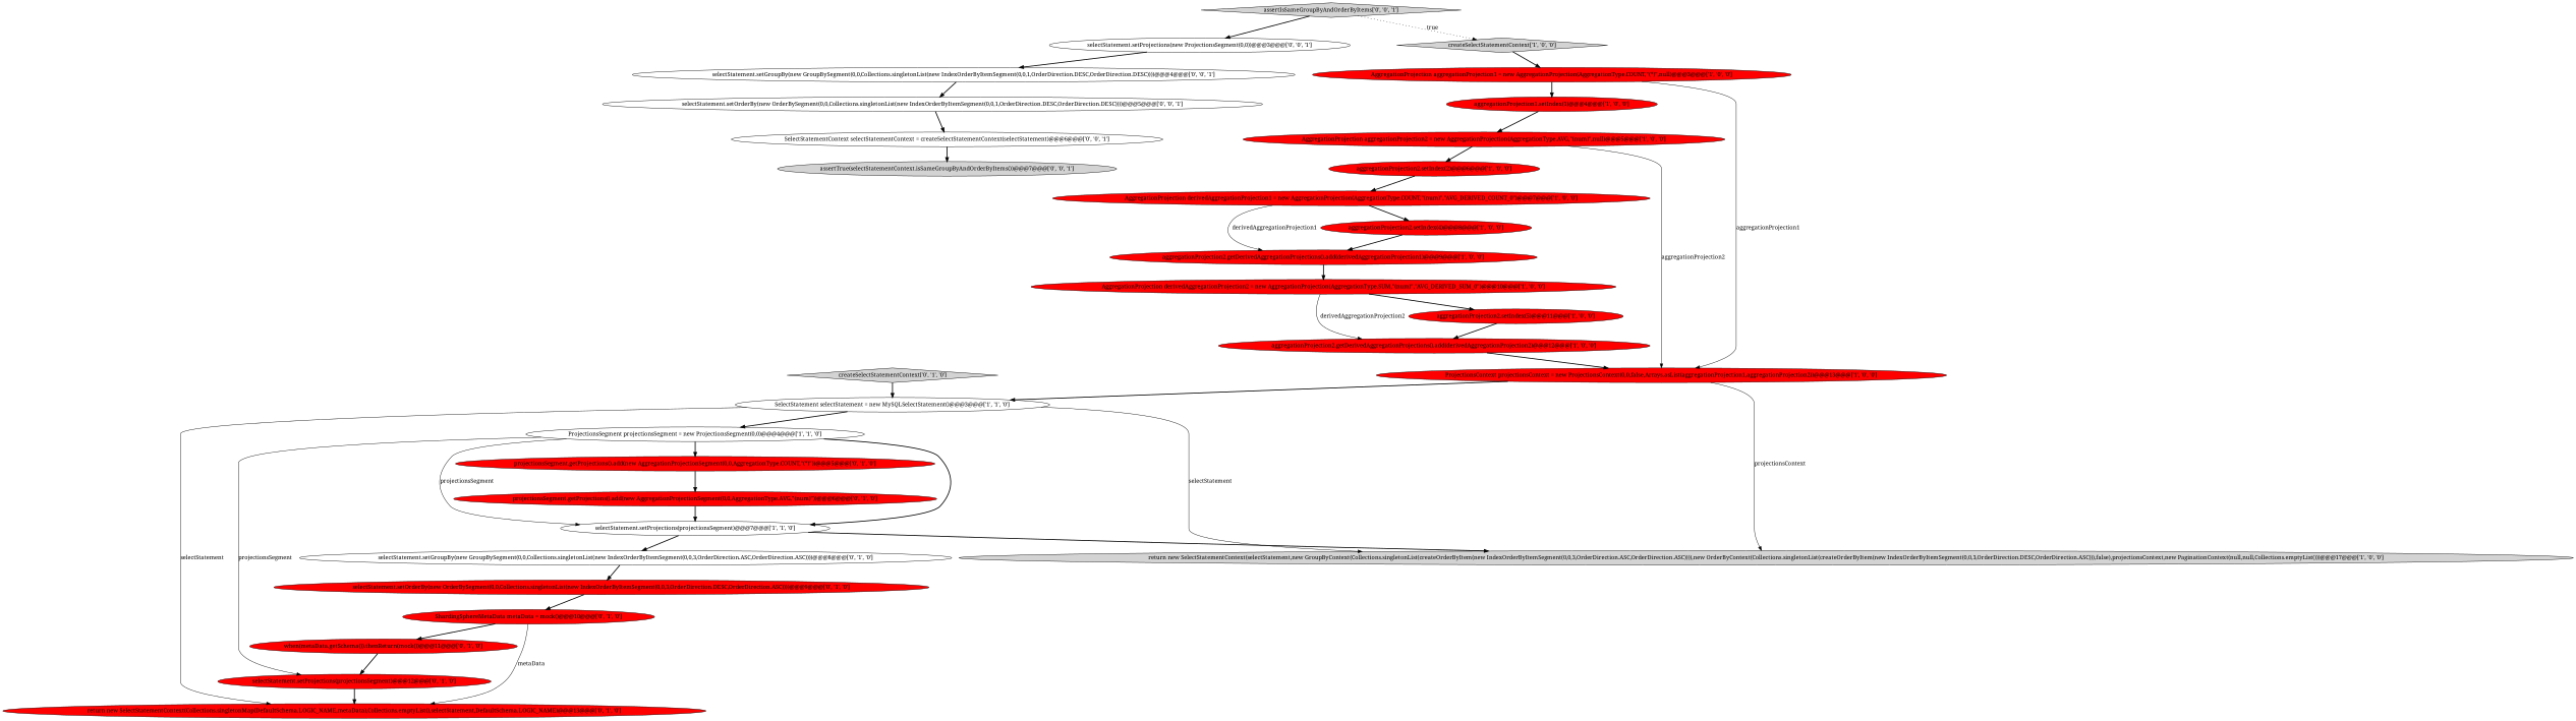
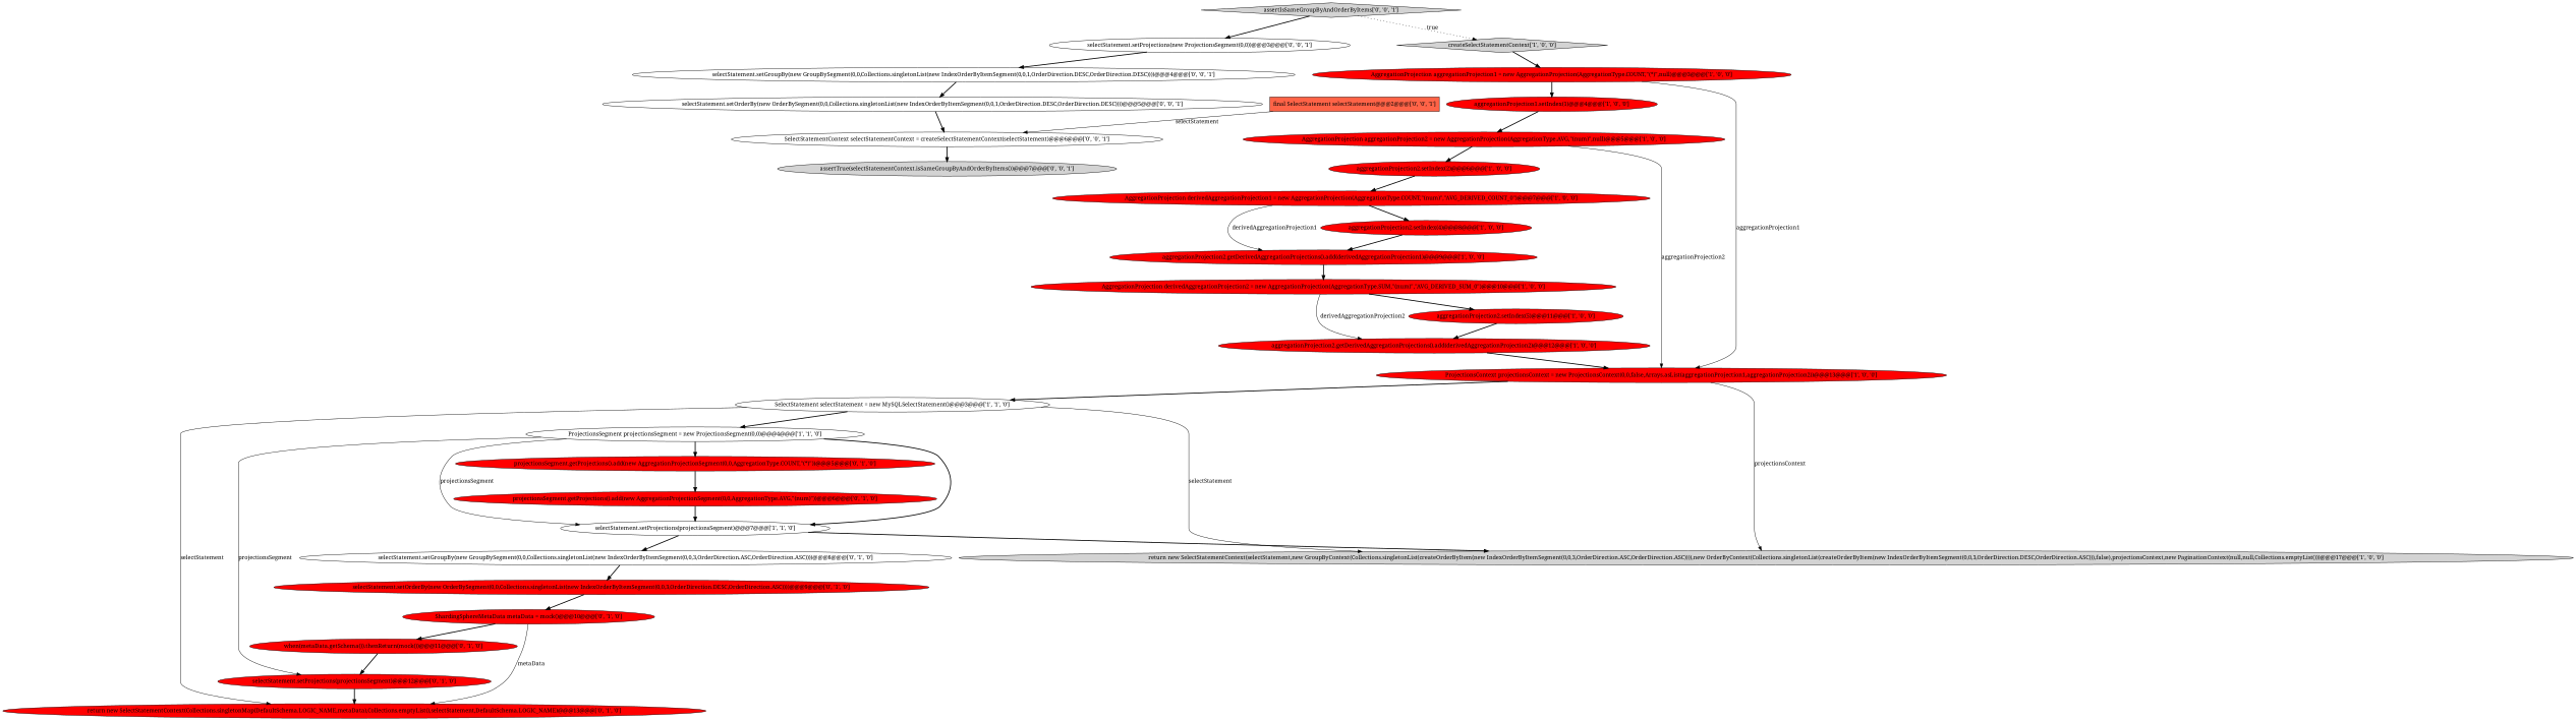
  digraph {
    fontname="Noto Serif"
    node [fillcolor=red fontname="Noto Serif" shape=ellipse style=filled]
    edge [fontname="Noto Serif" style=bold]
    n1 [fillcolor=lightgray label="assertTrue(selectStatementContext.isSameGroupByAndOrderByItems())@@@7@@@['0', '0', '1']"]
-   n2 [fillcolor=lightgray label="createSelectStatementContext['0', '1', '0']" shape=diamond]
    n3 [fillcolor=white label="SelectStatement selectStatement = new MySQLSelectStatement()@@@3@@@['1', '1', '0']"]
    n4 [label="return new SelectStatementContext(Collections.singletonMap(DefaultSchema.LOGIC_NAME,metaData),Collections.emptyList(),selectStatement,DefaultSchema.LOGIC_NAME)@@@13@@@['0', '1', '0']"]
    n5 [fillcolor=white label="ProjectionsSegment projectionsSegment = new ProjectionsSegment(0,0)@@@4@@@['1', '1', '0']"]
    n6 [fillcolor=lightgray label="return new SelectStatementContext(selectStatement,new GroupByContext(Collections.singletonList(createOrderByItem(new IndexOrderByItemSegment(0,0,3,OrderDirection.ASC,OrderDirection.ASC)))),new OrderByContext(Collections.singletonList(createOrderByItem(new IndexOrderByItemSegment(0,0,3,OrderDirection.DESC,OrderDirection.ASC))),false),projectionsContext,new PaginationContext(null,null,Collections.emptyList()))@@@17@@@['1', '0', '0']"]
    n7 [label="projectionsSegment.getProjections().add(new AggregationProjectionSegment(0,0,AggregationType.AVG,\"(num)\"))@@@6@@@['0', '1', '0']"]
    n8 [fillcolor=white label="selectStatement.setProjections(projectionsSegment)@@@7@@@['1', '1', '0']"]
    n9 [fillcolor=white label="selectStatement.setGroupBy(new GroupBySegment(0,0,Collections.singletonList(new IndexOrderByItemSegment(0,0,3,OrderDirection.ASC,OrderDirection.ASC))))@@@8@@@['0', '1', '0']"]
    n10 [fillcolor=lightgray label="createSelectStatementContext['1', '0', '0']" shape=diamond]
    n11 [label="AggregationProjection aggregationProjection1 = new AggregationProjection(AggregationType.COUNT,\"(*)\",null)@@@3@@@['1', '0', '0']"]
    n12 [label="ProjectionsContext projectionsContext = new ProjectionsContext(0,0,false,Arrays.asList(aggregationProjection1,aggregationProjection2))@@@13@@@['1', '0', '0']"]
    n13 [label="aggregationProjection1.setIndex(1)@@@4@@@['1', '0', '0']"]
    n14 [label="aggregationProjection2.setIndex(5)@@@11@@@['1', '0', '0']"]
    n15 [label="aggregationProjection2.getDerivedAggregationProjections().add(derivedAggregationProjection2)@@@12@@@['1', '0', '0']"]
    n16 [label="AggregationProjection derivedAggregationProjection2 = new AggregationProjection(AggregationType.SUM,\"(num)\",\"AVG_DERIVED_SUM_0\")@@@10@@@['1', '0', '0']"]
    n17 [label="selectStatement.setOrderBy(new OrderBySegment(0,0,Collections.singletonList(new IndexOrderByItemSegment(0,0,3,OrderDirection.DESC,OrderDirection.ASC))))@@@9@@@['0', '1', '0']"]
    n18 [label="ShardingSphereMetaData metaData = mock()@@@10@@@['0', '1', '0']"]
    n19 [label="when(metaData.getSchema()).thenReturn(mock())@@@11@@@['0', '1', '0']"]
    n20 [label="aggregationProjection2.setIndex(4)@@@8@@@['1', '0', '0']"]
    n21 [label="aggregationProjection2.getDerivedAggregationProjections().add(derivedAggregationProjection1)@@@9@@@['1', '0', '0']"]
    n22 [label="AggregationProjection derivedAggregationProjection1 = new AggregationProjection(AggregationType.COUNT,\"(num)\",\"AVG_DERIVED_COUNT_0\")@@@7@@@['1', '0', '0']"]
    n23 [fillcolor=white label="selectStatement.setOrderBy(new OrderBySegment(0,0,Collections.singletonList(new IndexOrderByItemSegment(0,0,1,OrderDirection.DESC,OrderDirection.DESC))))@@@5@@@['0', '0', '1']"]
    n24 [fillcolor=white label="SelectStatementContext selectStatementContext = createSelectStatementContext(selectStatement)@@@6@@@['0', '0', '1']"]
    n25 [label="projectionsSegment.getProjections().add(new AggregationProjectionSegment(0,0,AggregationType.COUNT,\"(*)\"))@@@5@@@['0', '1', '0']"]
    n26 [label="selectStatement.setProjections(projectionsSegment)@@@12@@@['0', '1', '0']"]
    n27 [fillcolor=white label="selectStatement.setProjections(new ProjectionsSegment(0,0))@@@3@@@['0', '0', '1']"]
    n28 [fillcolor=white label="selectStatement.setGroupBy(new GroupBySegment(0,0,Collections.singletonList(new IndexOrderByItemSegment(0,0,1,OrderDirection.DESC,OrderDirection.DESC))))@@@4@@@['0', '0', '1']"]
    n29 [label="AggregationProjection aggregationProjection2 = new AggregationProjection(AggregationType.AVG,\"(num)\",null)@@@5@@@['1', '0', '0']"]
    n30 [label="aggregationProjection2.setIndex(2)@@@6@@@['1', '0', '0']"]
+   n31 [fillcolor=tomato label="final SelectStatement selectStatement@@@2@@@['0', '0', '1']" shape=box]
    n32 [fillcolor=lightgray label="assertIsSameGroupByAndOrderByItems['0', '0', '1']" shape=diamond]
-   n2 -> n3
    n3 -> n4 [label=selectStatement style=solid]
    n3 -> n5
    n3 -> n6 [label=selectStatement style=solid]
    n5 -> n8
    n5 -> n8 [label=projectionsSegment style=solid]
    n5 -> n25
    n5 -> n26 [label=projectionsSegment style=solid]
    n7 -> n8
    n8 -> n6
    n8 -> n9
    n9 -> n17
    n10 -> n11
    n11 -> n12 [label=aggregationProjection1 style=solid]
    n11 -> n13
    n12 -> n3
    n12 -> n6 [label=projectionsContext style=solid]
    n13 -> n29
    n14 -> n15
    n15 -> n12
    n16 -> n14
    n16 -> n15 [label=derivedAggregationProjection2 style=solid]
    n17 -> n18
    n18 -> n4 [label=metaData style=solid]
    n18 -> n19
    n19 -> n26
    n20 -> n21
    n21 -> n16
    n22 -> n20
    n22 -> n21 [label=derivedAggregationProjection1 style=solid]
    n23 -> n24
    n24 -> n1
    n25 -> n7
    n26 -> n4
    n27 -> n28
    n28 -> n23
    n29 -> n12 [label=aggregationProjection2 style=solid]
    n29 -> n30
    n30 -> n22
+   n31 -> n24 [label=selectStatement style=solid]
    n32 -> n10 [label=true style=dotted]
    n32 -> n27
  }
